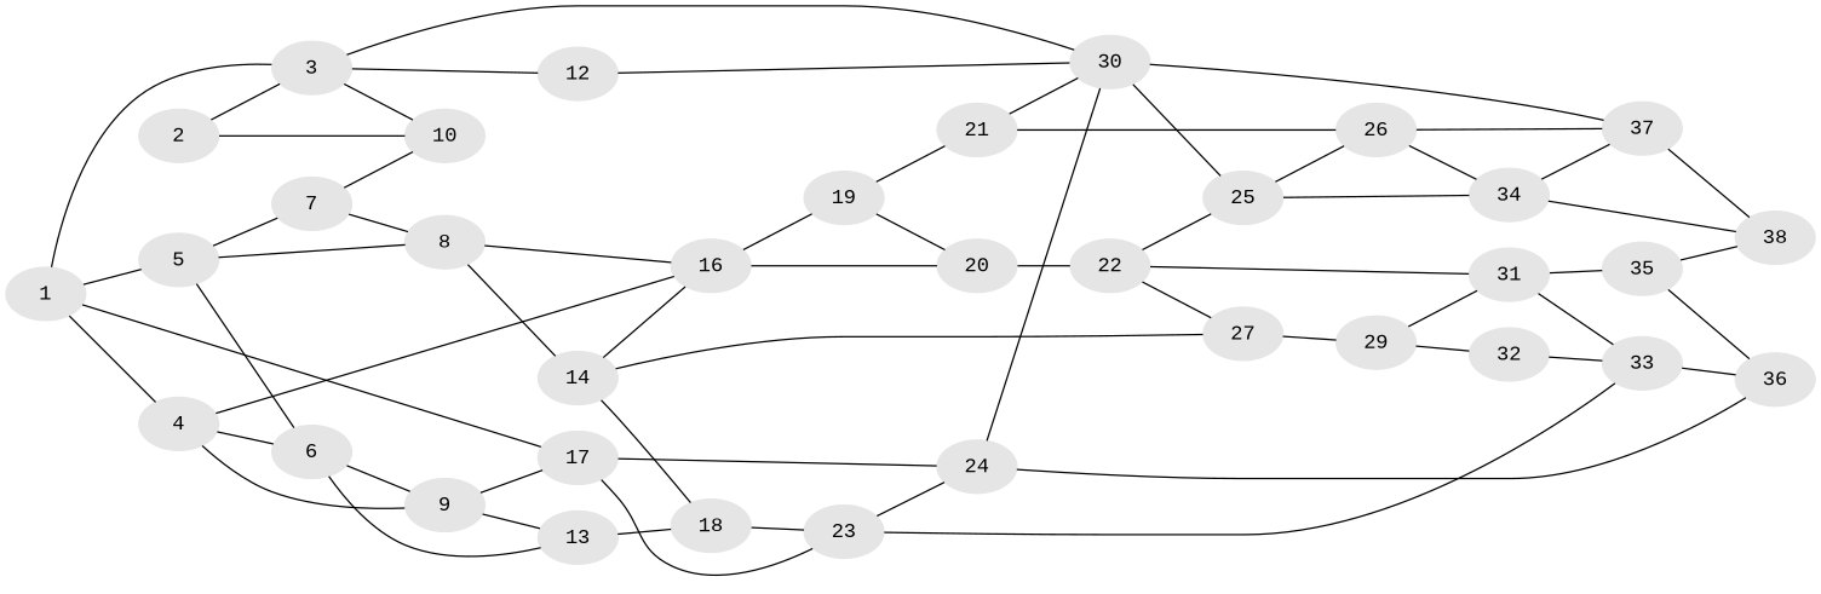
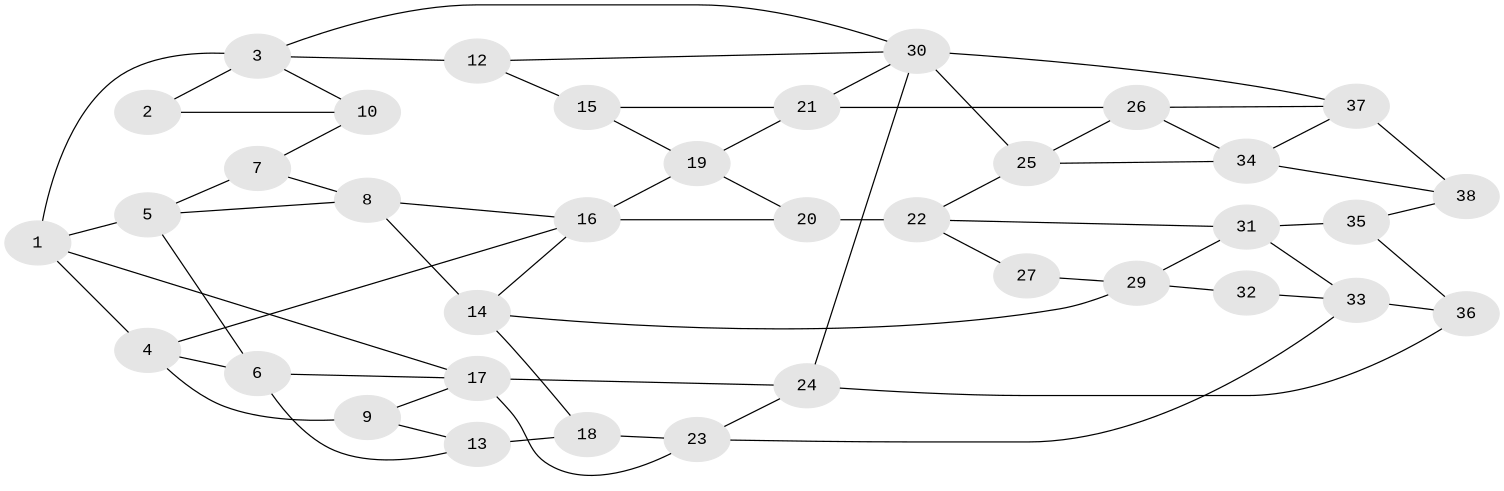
  graph {
    fontname="Liberation Mono"
    rankdir=LR
    node [color=gray90 fontname="Liberation Mono" style=filled]
    edge [fontname="Liberation Mono" weight=1.0]
    1
    3
    4
    5
    17
    10
    12
    30
    6
    9
    16
    7
    8
    23
    24
    2
+   15
    25
    37
    13
    14
    18
    27
    19
    20
    21
    29
    26
    22
    33
    36
    31
    34
    35
    38
    32
    1 -- 3
    1 -- 4
    1 -- 5
    1 -- 17
    3 -- 10
    3 -- 12
    3 -- 30
    4 -- 6
    4 -- 9
    4 -- 16
    5 -- 6
    5 -- 7
    5 -- 8
    17 -- 23
    17 -- 24
    12 -- 30
+   12 -- 15
    30 -- 25
    30 -- 37
-   6 -- 9
+   6 -- 17
    6 -- 13
    9 -- 17
    9 -- 13
    16 -- 19
    16 -- 20
    7 -- 10
    7 -- 8
    8 -- 16
    8 -- 14
    23 -- 24
    23 -- 33
    24 -- 30
    24 -- 36 [weight=2.0]
    2 -- 3
    2 -- 10
+   15 -- 19
+   15 -- 21
    25 -- 26
    25 -- 34
    37 -- 38
    13 -- 18
    14 -- 16
    14 -- 18
-   14 -- 27
+   14 -- 29
    18 -- 23
    27 -- 29
    19 -- 20
    19 -- 21
    20 -- 22
    21 -- 30
    21 -- 26
    29 -- 31
    29 -- 32
    26 -- 37
    26 -- 34
    22 -- 25
    22 -- 27
    22 -- 31
    33 -- 36
    31 -- 33
    31 -- 35
    34 -- 37
    34 -- 38
    35 -- 36
    35 -- 38 [weight=2.0]
    32 -- 33
  }
